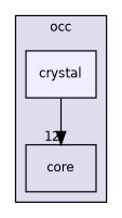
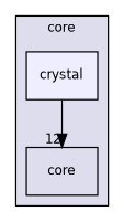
  digraph {
    compound=true
    node [fontname=Helvetica fontsize=10 shape=box]
    n1 [label=core]
    n2 [fillcolor="#eeeeff" label=crystal pencolor=black style=filled]
    subgraph cluster_1 {
      bgcolor="#ddddee"
      fontname=Helvetica
      fontsize=10
-     label=occ
+     label=core
      pencolor=black
      n1
      n2
    }
    n2 -> n1 [headlabel=12 labeldistance=1.5 labelfontname=Helvetica labelfontsize=10]
  }
